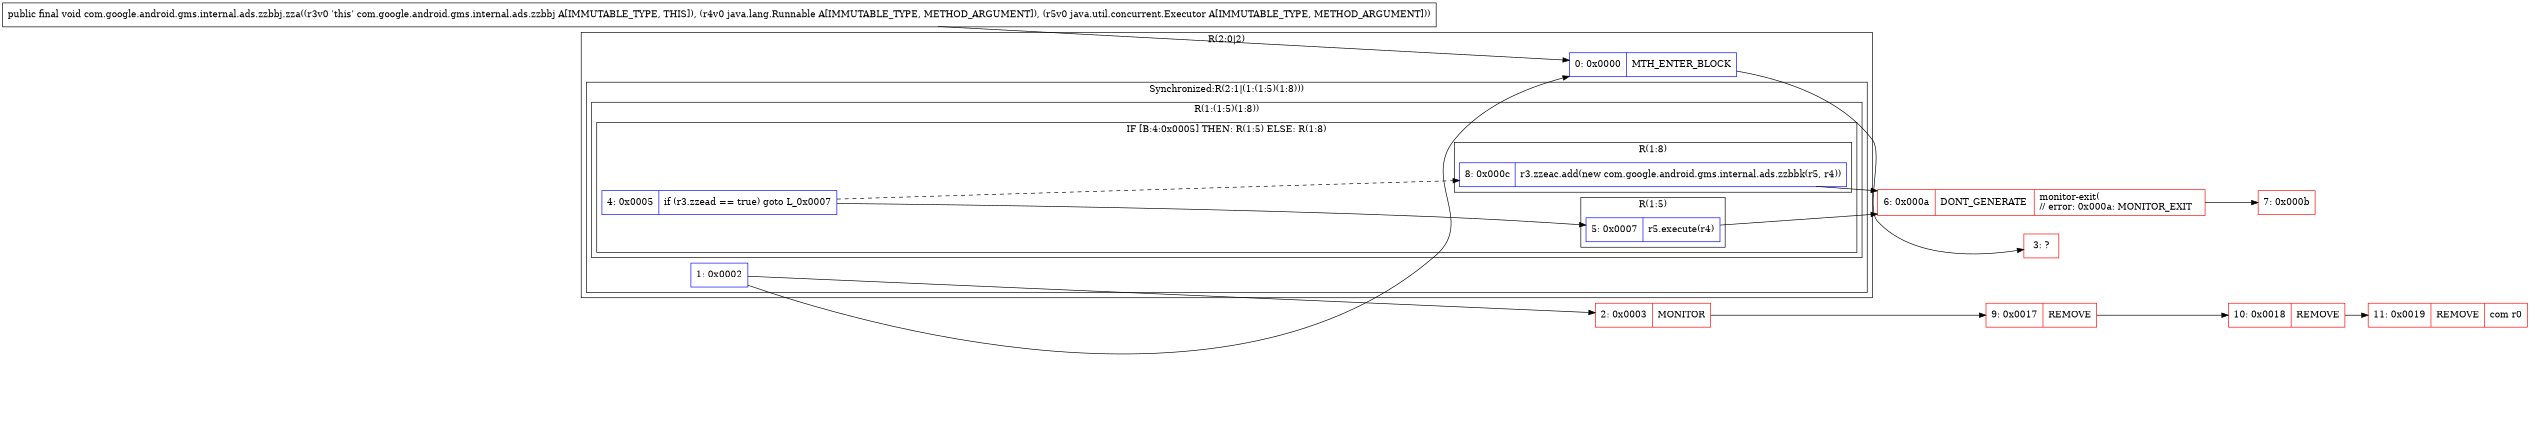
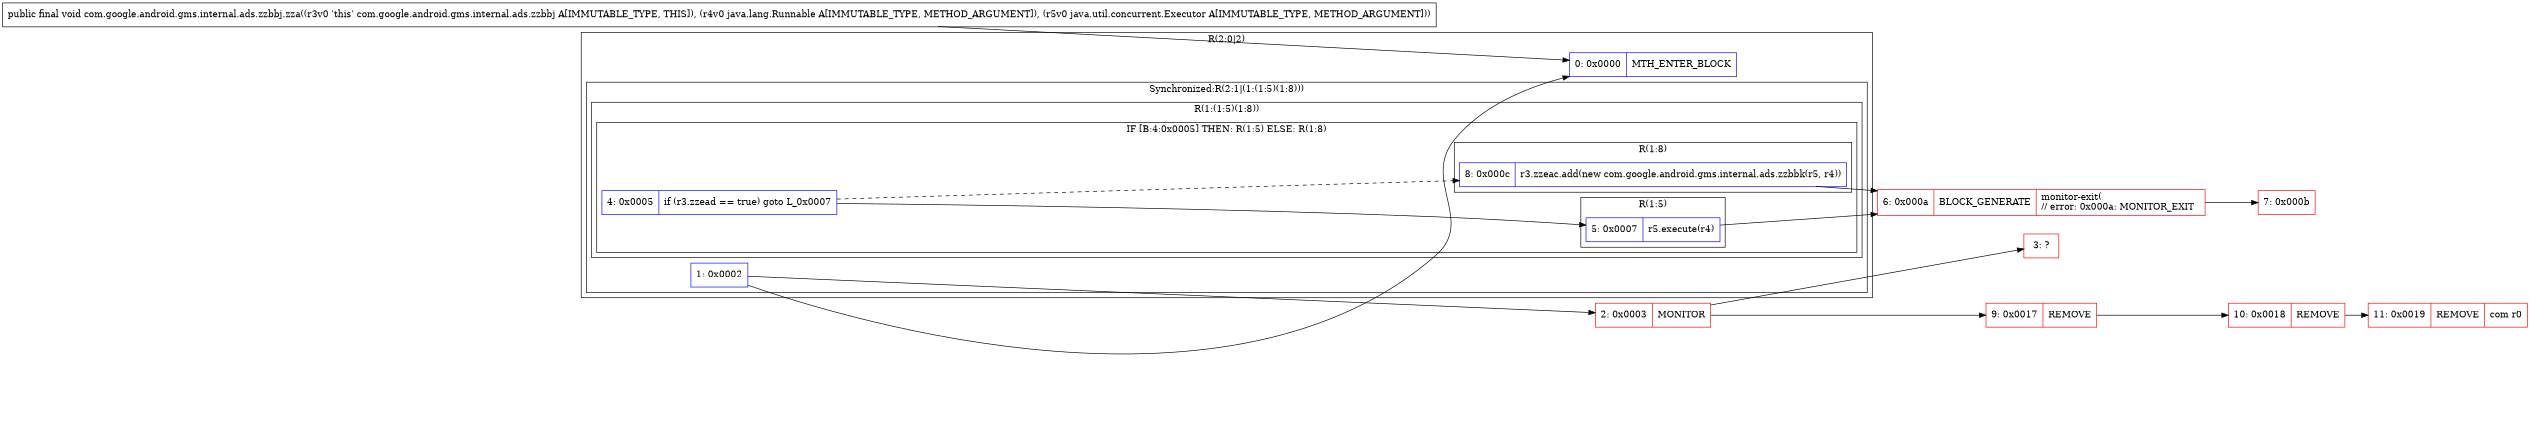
  digraph {
    rankdir=LR
    node [color=red shape=record]
    n1 [color=blue label="{5\:\ 0x0007|r5.execute(r4)\l}"]
    n2 [color=blue label="{8\:\ 0x000c|r3.zzeac.add(new com.google.android.gms.internal.ads.zzbbk(r5, r4))\l}"]
    n3 [color=blue label="{4\:\ 0x0005|if (r3.zzead == true) goto L_0x0007\l}"]
    n4 [color=blue label="{1\:\ 0x0002}"]
    n5 [color=blue label="{0\:\ 0x0000|MTH_ENTER_BLOCK\l}"]
-   n6 [label="{6\:\ 0x000a|DONT_GENERATE\l|monitor\-exit(\l\/\/ error: 0x000a: MONITOR_EXIT  \l}"]
+   n6 [label="{6\:\ 0x000a|BLOCK_GENERATE\l|monitor\-exit(\l\/\/ error: 0x000a: MONITOR_EXIT  \l}"]
    n7 [label="{2\:\ 0x0003|MONITOR\l}"]
    n8 [label="{3\:\ ?}"]
    n9 [label="{9\:\ 0x0017|REMOVE\l}"]
    n10 [label="{7\:\ 0x000b}"]
    n11 [label="{10\:\ 0x0018|REMOVE\l}"]
    n12 [label="{11\:\ 0x0019|REMOVE\l|com r0\l}"]
    n13 [label="{public final void com.google.android.gms.internal.ads.zzbbj.zza((r3v0 'this' com.google.android.gms.internal.ads.zzbbj A[IMMUTABLE_TYPE, THIS]), (r4v0 java.lang.Runnable A[IMMUTABLE_TYPE, METHOD_ARGUMENT]), (r5v0 java.util.concurrent.Executor A[IMMUTABLE_TYPE, METHOD_ARGUMENT])) }" color=""]
    subgraph cluster_1 {
      label="R(2:0|2)"
      n5
      subgraph cluster_2 {
        label="Synchronized:R(2:1|(1:(1:5)(1:8)))"
        n4
        subgraph cluster_3 {
          label="R(1:(1:5)(1:8))"
          subgraph cluster_4 {
            label="IF [B:4:0x0005] THEN: R(1:5) ELSE: R(1:8)"
            n3
            subgraph cluster_5 {
              label="R(1:5)"
              n1
            }
            subgraph cluster_6 {
              label="R(1:8)"
              n2
            }
          }
        }
      }
    }
    n1 -> n6
    n2 -> n6
    n3 -> n1
    n3 -> n2 [style=dashed]
    n4 -> n5
    n4 -> n7
    n6 -> n10
-   n5 -> n8
+   n7 -> n8
    n7 -> n9
    n9 -> n11
    n11 -> n12
    n13 -> n5
  }
